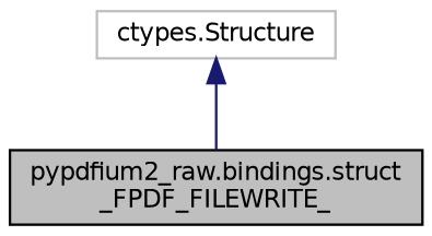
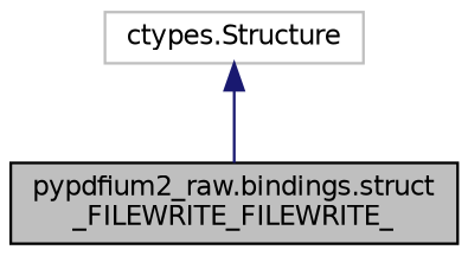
  digraph {
    node [fontname=Helvetica fontsize=10 shape=record style=filled]
-   n1 [color=black fillcolor=grey75 fontcolor=black height=0.2 label="pypdfium2_raw.bindings.struct\l_FPDF_FILEWRITE_" width=0.4]
+   n1 [color=black fillcolor=grey75 fontcolor=black height=0.2 label="pypdfium2_raw.bindings.struct\l_FILEWRITE_FILEWRITE_" width=0.4]
    n2 [color=grey75 fillcolor=white height=0.2 label="ctypes.Structure" width=0.4]
    n2 -> n1 [color=midnightblue dir=back fontname=Helvetica fontsize=10 labelfontname=Helvetica labelfontsize=10 style=solid]
  }
